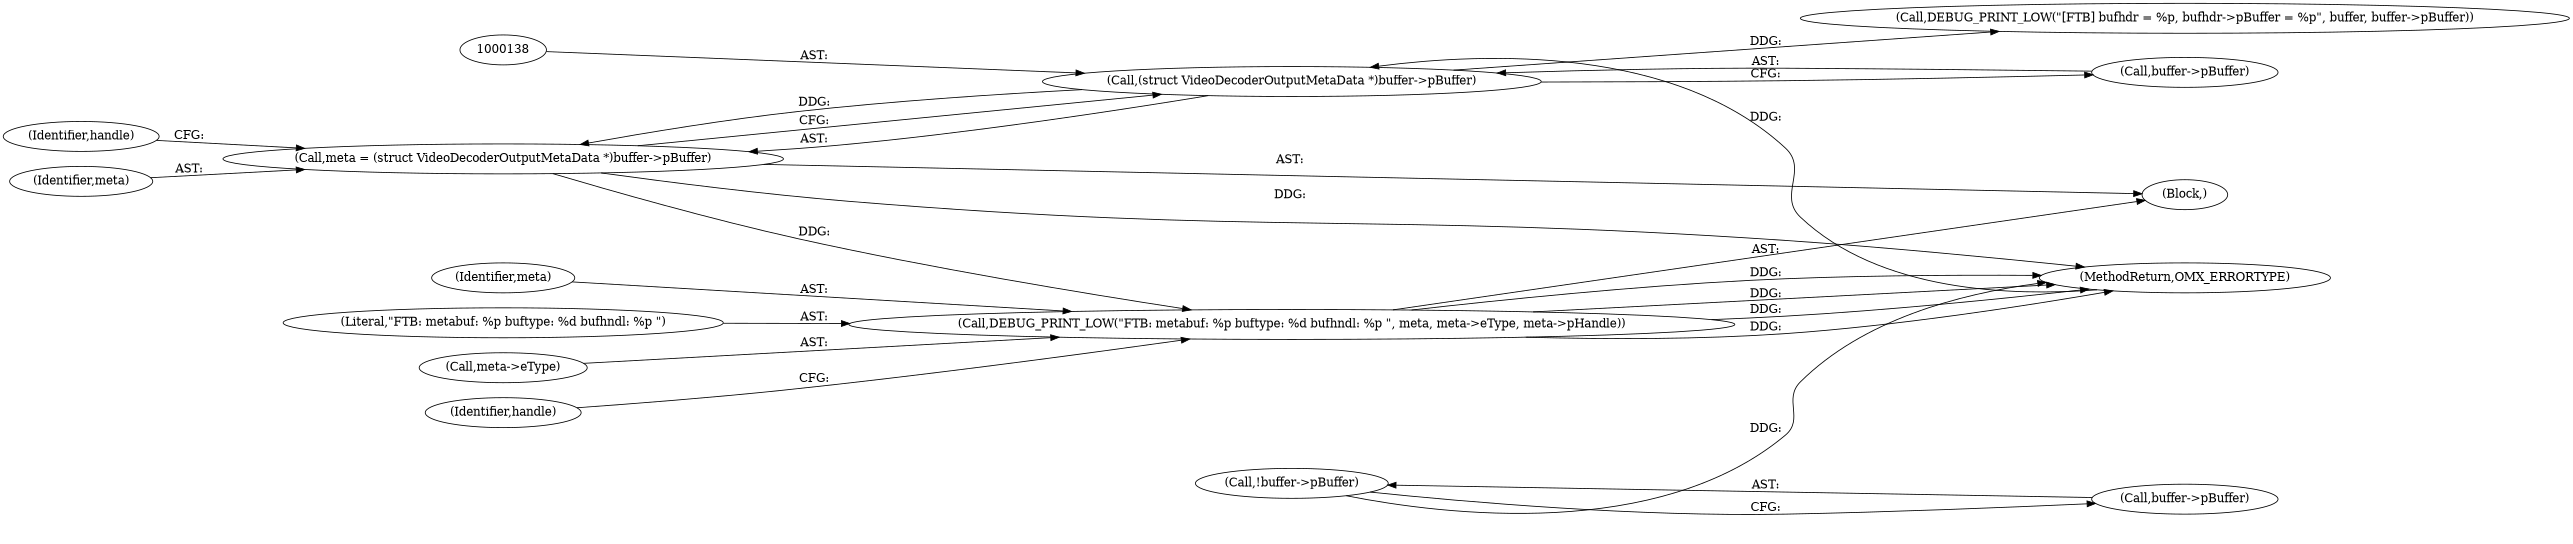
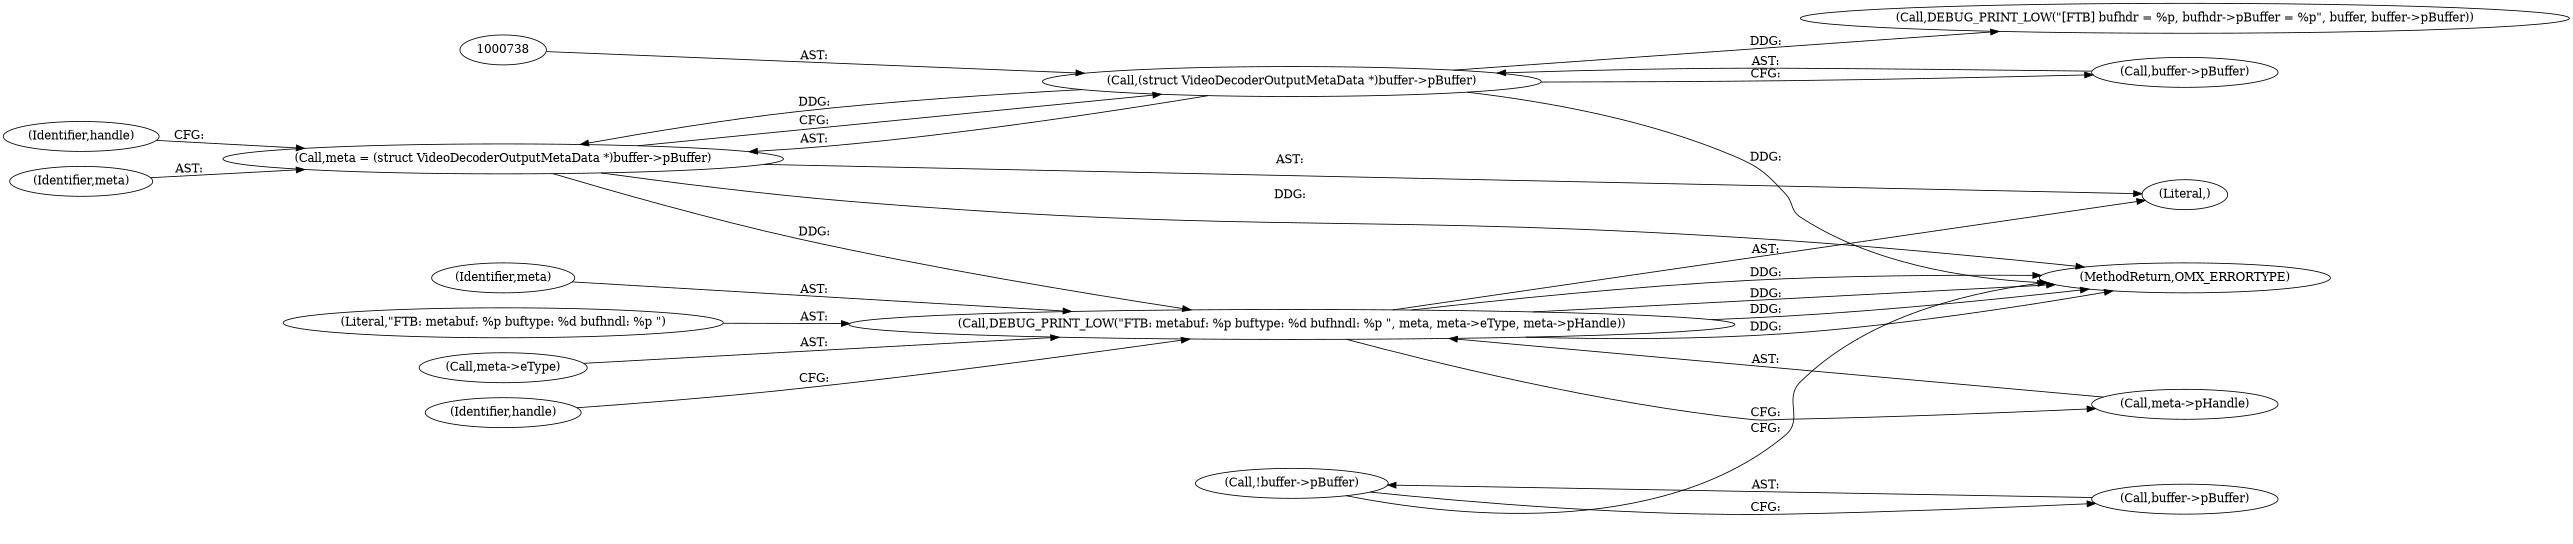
  digraph {
    rankdir=LR
    n1 [label="(Call,meta = (struct VideoDecoderOutputMetaData *)buffer->pBuffer)"]
    n2 [label="(Call,(struct VideoDecoderOutputMetaData *)buffer->pBuffer)"]
    n3 [label="(Call,DEBUG_PRINT_LOW(\"FTB: metabuf: %p buftype: %d bufhndl: %p \", meta, meta->eType, meta->pHandle))"]
    n4 [label="(MethodReturn,OMX_ERRORTYPE)"]
-   n5 [label="(Block,)"]
+   n5 [label="(Literal,)"]
    n6 [label="(Call,buffer->pBuffer)"]
    n7 [label="(Call,DEBUG_PRINT_LOW(\"[FTB] bufhdr = %p, bufhdr->pBuffer = %p\", buffer, buffer->pBuffer))"]
+   n8 [label="(Call,meta->pHandle)"]
    n9 [label="(Call,!buffer->pBuffer)"]
    n10 [label="(Call,buffer->pBuffer)"]
    n11 [label="(Identifier,meta)"]
    n12 [label="(Identifier,handle)"]
    n13 [label="(Literal,\"FTB: metabuf: %p buftype: %d bufhndl: %p \")"]
    n14 [label="(Identifier,meta)"]
    n15 [label="(Call,meta->eType)"]
    n16 [label="(Identifier,handle)"]
-   1000138
+   1000138 [label=1000738]
    n1 -> n2 [label="CFG: "]
    n1 -> n3 [label="DDG: "]
    n1 -> n4 [label="DDG: "]
    n1 -> n5 [label="AST: "]
    n2 -> n1 [label="AST: "]
    n2 -> n1 [label="DDG: "]
-   n4 -> n2 [label="DDG: "]
+   n2 -> n4 [label="DDG: "]
    n2 -> n6 [label="CFG: "]
    n2 -> n7 [label="DDG: "]
    n3 -> n4 [label="DDG: "]
    n3 -> n4 [label="DDG: "]
    n3 -> n4 [label="DDG: "]
    n3 -> n4 [label="DDG: "]
    n3 -> n5 [label="AST: "]
+   n3 -> n8 [label="CFG: "]
    n6 -> n2 [label="AST: "]
-   n9 -> n4 [label="DDG: "]
+   n8 -> n3 [label="AST: "]
+   n9 -> n4 [label="CFG: "]
    n9 -> n10 [label="CFG: "]
    n10 -> n9 [label="AST: "]
    n11 -> n3 [label="AST: "]
    n12 -> n1 [label="CFG: "]
    n13 -> n3 [label="AST: "]
    n14 -> n1 [label="AST: "]
    n15 -> n3 [label="AST: "]
    n16 -> n3 [label="CFG: "]
    1000138 -> n2 [label="AST: "]
  }
